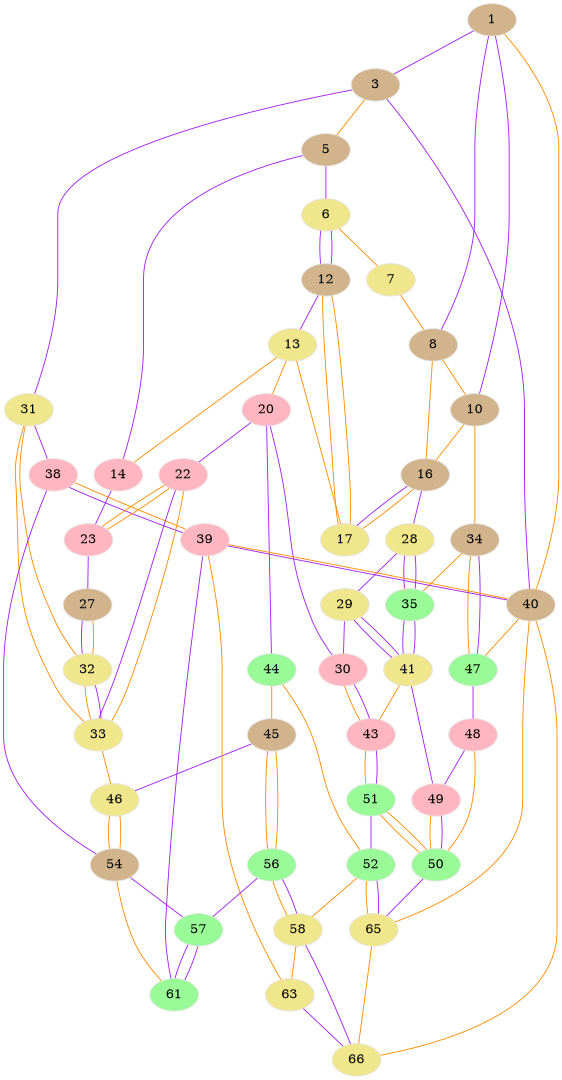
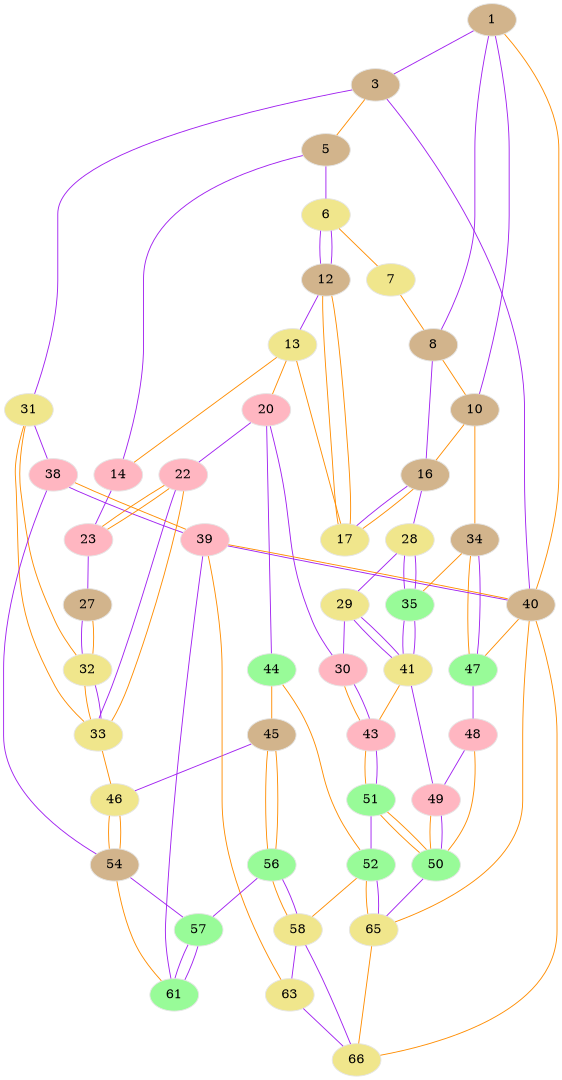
  graph {
    node [color=gray90 fillcolor=khaki style=filled]
    edge [color=purple]
    1 [fillcolor=tan super="+2"]
    3 [fillcolor=tan super="+4"]
    8 [fillcolor=tan super="+9"]
    10 [fillcolor=tan super="+11"]
    40 [fillcolor=tan super="+50"]
    5 [fillcolor=tan super="+15"]
    31 [super="+37"]
    16 [fillcolor=tan super="+19"]
    34 [fillcolor=tan]
    47 [fillcolor=palegreen]
    65 [super="+67"]
    66 [super="+68"]
    6
    14 [fillcolor=lightpink super="+24"]
    33 [super="+36"]
    32
    38 [fillcolor=lightpink]
    7
    12 [fillcolor=tan]
    23 [fillcolor=lightpink super="+26"]
    13 [super="+18"]
    17
    28
    35 [fillcolor=palegreen]
    20 [fillcolor=lightpink super="+21"]
    22 [fillcolor=lightpink]
    30 [fillcolor=lightpink]
    44 [fillcolor=palegreen]
    27 [fillcolor=tan]
    29
    43 [fillcolor=lightpink]
    45 [fillcolor=tan]
    52 [fillcolor=palegreen super="+53"]
    46
    41 [super="+42"]
    49 [fillcolor=lightpink]
    51 [fillcolor=palegreen]
    39 [fillcolor=lightpink super="+64"]
    54 [fillcolor=tan super="+55"]
    48 [fillcolor=lightpink]
    61 [fillcolor=palegreen]
    63
    57 [fillcolor=palegreen]
    n44 [fillcolor=palegreen label=50 super="+60"]
    56 [fillcolor=palegreen]
    58 [super="+62"]
    1 -- 3
    1 -- 8
    1 -- 10
    1 -- 40 [color=darkorange]
    3 -- 40
    3 -- 5 [color=darkorange]
    3 -- 31
    8 -- 10 [color=darkorange]
-   8 -- 16 [color=darkorange]
+   8 -- 16
    10 -- 16 [color=darkorange]
    10 -- 34 [color=darkorange]
    40 -- 47 [color=darkorange]
    40 -- 65 [color=darkorange]
    40 -- 66 [color=darkorange]
    5 -- 6
    5 -- 14
    31 -- 33 [color=darkorange]
    31 -- 32 [color=darkorange]
    31 -- 38
    16 -- 17
    16 -- 17 [color=darkorange]
    16 -- 28
    34 -- 47 [color=darkorange]
    34 -- 47
    34 -- 35 [color=darkorange]
    47 -- 48
    65 -- 66 [color=darkorange]
    6 -- 7 [color=darkorange]
    6 -- 12
    6 -- 12
    14 -- 23 [weight=2]
    33 -- 46 [color=darkorange]
    32 -- 33 [color=darkorange]
    32 -- 33
    38 -- 39
    38 -- 39 [color=darkorange]
    38 -- 54
    7 -- 8 [color=darkorange]
    12 -- 13
    12 -- 17 [color=darkorange]
    12 -- 17 [color=darkorange]
    23 -- 27
    13 -- 14 [color=darkorange]
    13 -- 17 [color=darkorange]
    13 -- 20 [color=darkorange]
    28 -- 35
    28 -- 35
    28 -- 29
    35 -- 41
    35 -- 41
    20 -- 22
    20 -- 30
    20 -- 44
    22 -- 33
    22 -- 33 [color=darkorange]
    22 -- 23 [color=darkorange]
    22 -- 23 [color=darkorange]
    30 -- 43 [color=darkorange]
    30 -- 43
    44 -- 45 [color=darkorange]
    44 -- 52 [color=darkorange]
    27 -- 32
    27 -- 32 [color=darkorange]
    29 -- 30
    29 -- 41
    29 -- 41
    43 -- 51 [color=darkorange]
    43 -- 51
    45 -- 46
    45 -- 56 [color=darkorange]
    45 -- 56 [color=darkorange]
    52 -- 65 [color=darkorange]
    52 -- 65
    52 -- 58 [color=darkorange]
    46 -- 54 [color=darkorange]
    46 -- 54 [color=darkorange]
    41 -- 43 [color=darkorange]
    41 -- 49
    49 -- n44 [color=darkorange]
    49 -- n44
    51 -- 52
    51 -- n44 [color=darkorange]
    51 -- n44 [color=darkorange]
    39 -- 40
    39 -- 40 [color=darkorange]
    39 -- 61
    39 -- 63 [color=darkorange]
    54 -- 61 [color=darkorange]
    54 -- 57
    48 -- 49
    48 -- n44 [color=darkorange]
    63 -- 66
    57 -- 61
    57 -- 61
    n44 -- 65
    56 -- 57
    56 -- 58 [color=darkorange]
    56 -- 58
    58 -- 66
-   58 -- 63 [color=darkorange]
+   58 -- 63
  }
